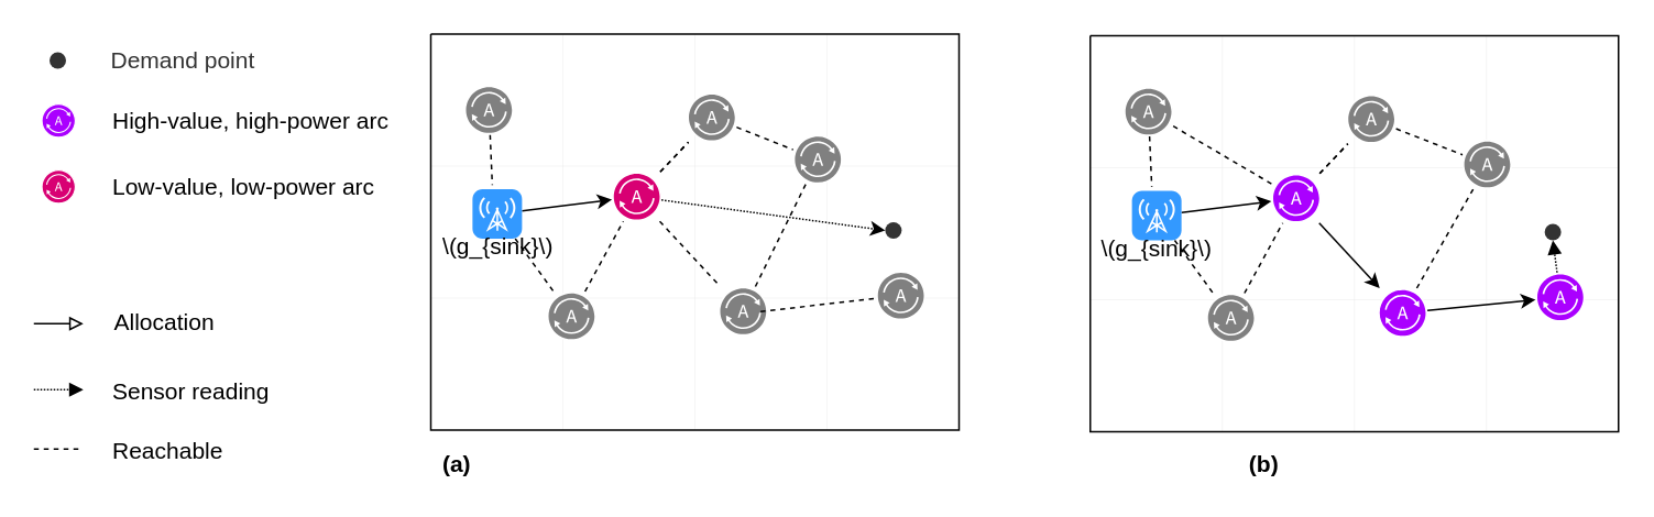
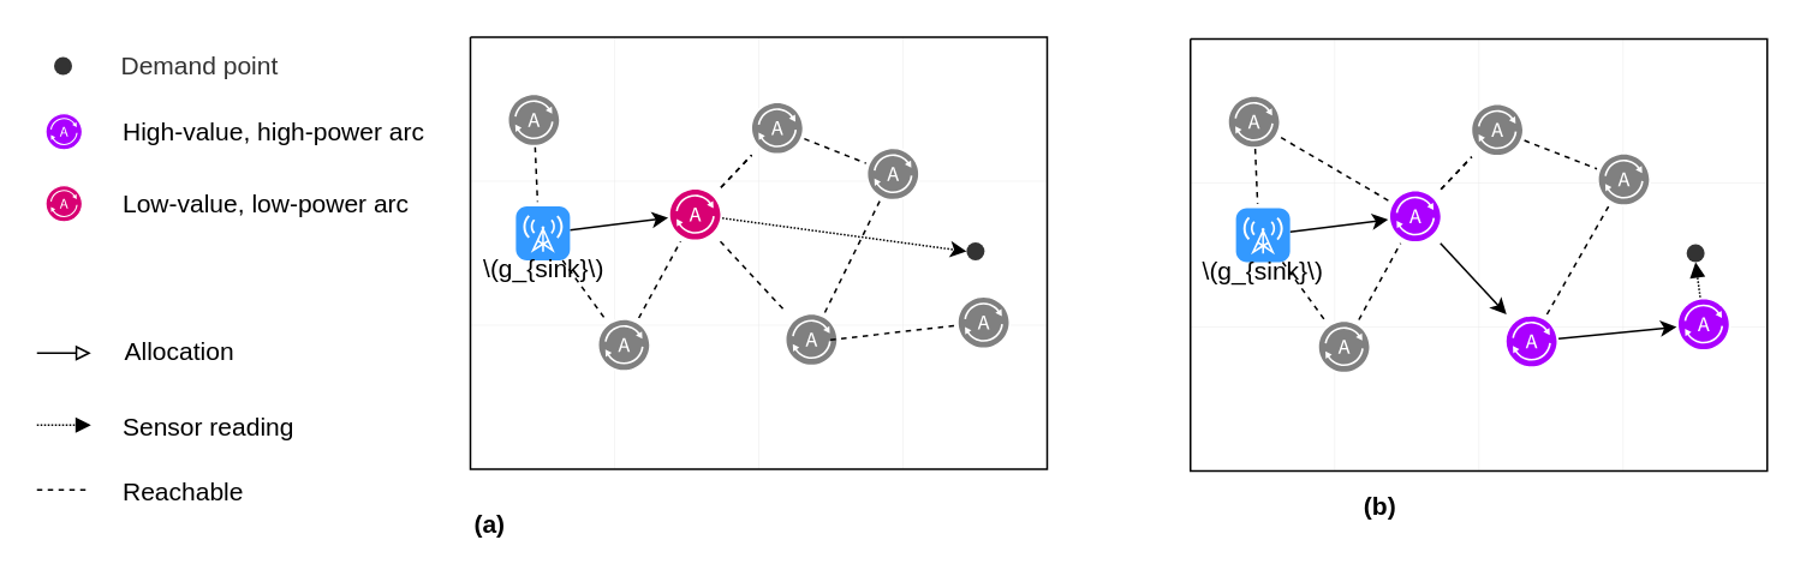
  <mxCell id="0" />
  <mxCell id="1" parent="0" />
  <mxCell id="2" value="" style="verticalLabelPosition=bottom;verticalAlign=top;html=1;shape=mxgraph.basic.patternFillRect;fillStyle=grid;step=80;fillStrokeWidth=0.2;fillStrokeColor=#dddddd;" vertex="1" parent="1"><mxGeometry x="660" y="21" width="320" height="240" as="geometry" /></mxCell>
  <mxCell id="3" value="&lt;font color=&quot;#000000&quot; style=&quot;font-size: 14px;&quot;&gt;High-value, high-power arc&lt;/font&gt;" style="pointerEvents=1;shadow=0;dashed=0;html=1;labelPosition=right;verticalLabelPosition=middle;verticalAlign=middle;align=left;outlineConnect=0;shape=mxgraph.veeam2.agent;labelBackgroundColor=none;fillColor=#aa00ff;spacingLeft=20;fontSize=14;strokeColor=#7700CC;fontColor=#ffffff;" parent="1" vertex="1"><mxGeometry x="24.5" y="62" width="21" height="21" as="geometry" /></mxCell>
  <mxCell id="4" value="&lt;font color=&quot;#000000&quot; style=&quot;font-size: 14px;&quot;&gt;Low-value, low-power arc&lt;/font&gt;" style="pointerEvents=1;shadow=0;dashed=0;html=1;labelPosition=right;verticalLabelPosition=middle;verticalAlign=middle;align=left;outlineConnect=0;shape=mxgraph.veeam2.agent;labelBackgroundColor=none;fillColor=#d80073;spacingLeft=20;fontSize=14;strokeColor=#A50040;fontColor=#ffffff;" parent="1" vertex="1"><mxGeometry x="24.5" y="102" width="21" height="21" as="geometry" /></mxCell>
  <mxCell id="5" value="Demand point" style="ellipse;html=1;aspect=fixed;dashed=1;labelBackgroundColor=none;fontColor=#333333;fillColor=#333333;strokeColor=none;labelPosition=right;verticalLabelPosition=middle;align=left;verticalAlign=middle;fontSize=14;textDirection=ltr;spacingLeft=25;" parent="1" vertex="1"><mxGeometry x="29.5" y="31" width="10" height="10" as="geometry" /></mxCell>
  <mxCell id="6" style="rounded=0;orthogonalLoop=1;jettySize=auto;html=1;endArrow=block;endFill=0;fontSize=14;" parent="1" edge="1"><mxGeometry relative="1" as="geometry"><mxPoint x="20" y="195.5" as="sourcePoint" /><mxPoint x="50" y="195.5" as="targetPoint" /></mxGeometry></mxCell>
  <mxCell id="7" value="Allocation" style="edgeLabel;html=1;align=left;verticalAlign=middle;resizable=0;points=[];fontSize=14;labelPosition=right;verticalLabelPosition=middle;spacingLeft=39;" parent="6" vertex="1" connectable="0"><mxGeometry x="-0.5" y="-1" relative="1" as="geometry"><mxPoint y="-2.5" as="offset" /></mxGeometry></mxCell>
  <mxCell id="8" style="rounded=0;orthogonalLoop=1;jettySize=auto;html=1;endArrow=block;endFill=1;fontSize=14;dashed=1;dashPattern=1 1;spacingLeft=39;" parent="1" edge="1"><mxGeometry relative="1" as="geometry"><mxPoint x="20" y="235.5" as="sourcePoint" /><mxPoint x="50" y="235.5" as="targetPoint" /></mxGeometry></mxCell>
  <mxCell id="9" value="Sensor reading" style="edgeLabel;html=1;align=left;verticalAlign=middle;resizable=0;points=[];fontSize=14;labelPosition=right;verticalLabelPosition=middle;spacingLeft=38;" parent="8" vertex="1" connectable="0"><mxGeometry x="-0.5" y="-1" relative="1" as="geometry"><mxPoint as="offset" /></mxGeometry></mxCell>
  <mxCell id="10" style="rounded=0;orthogonalLoop=1;jettySize=auto;html=1;" edge="1" parent="1" source="13" target="17"><mxGeometry relative="1" as="geometry" /></mxCell>
  <mxCell id="11" style="edgeStyle=none;rounded=0;orthogonalLoop=1;jettySize=auto;html=1;" edge="1" parent="1" source="17" target="27"><mxGeometry relative="1" as="geometry" /></mxCell>
  <mxCell id="12" style="edgeStyle=none;rounded=0;orthogonalLoop=1;jettySize=auto;html=1;dashed=1;endArrow=none;endFill=0;" edge="1" parent="1" source="13" target="24"><mxGeometry relative="1" as="geometry" /></mxCell>
  <mxCell id="13" value="&lt;span style=&quot;color: rgb(0 , 0 , 0) ; text-align: left&quot;&gt;\(g_{sink}\)&lt;/span&gt;" style="html=1;strokeWidth=1;shadow=0;dashed=0;shape=mxgraph.ios7.misc.broadcast;strokeColor=none;buttonText=;strokeColor2=#222222;fontColor=#222222;fontSize=14;verticalLabelPosition=bottom;verticalAlign=top;align=center;fillColor=#3399FF;spacingTop=-10;" vertex="1" parent="1"><mxGeometry x="685.25" y="115" width="30" height="30" as="geometry" /></mxCell>
  <mxCell id="14" style="rounded=0;orthogonalLoop=1;jettySize=auto;html=1;entryX=0.5;entryY=1;entryDx=0;entryDy=0;dashed=1;dashPattern=1 1;startArrow=none;startFill=0;sourcePerimeterSpacing=0;endArrow=block;endFill=1;endSize=6;targetPerimeterSpacing=0;fontSize=14;" edge="1" parent="1" source="19" target="18"><mxGeometry relative="1" as="geometry"><mxPoint x="1014.75" y="133.27" as="sourcePoint" /></mxGeometry></mxCell>
  <mxCell id="15" style="edgeStyle=none;rounded=0;orthogonalLoop=1;jettySize=auto;html=1;dashed=1;endArrow=none;endFill=0;" edge="1" parent="1" source="17" target="30"><mxGeometry relative="1" as="geometry" /></mxCell>
  <mxCell id="16" value="" style="edgeStyle=none;rounded=0;orthogonalLoop=1;jettySize=auto;html=1;dashed=1;endArrow=none;endFill=0;" edge="1" parent="1" source="17" target="30"><mxGeometry relative="1" as="geometry" /></mxCell>
  <mxCell id="17" value="" style="pointerEvents=1;shadow=0;dashed=0;html=1;labelPosition=center;verticalLabelPosition=bottom;verticalAlign=top;align=center;outlineConnect=0;shape=mxgraph.veeam2.agent;labelBackgroundColor=none;fillColor=#aa00ff;strokeColor=#7700CC;fontSize=14;fontColor=#ffffff;" vertex="1" parent="1"><mxGeometry x="769.75" y="104.5" width="30" height="30" as="geometry" /></mxCell>
  <mxCell id="18" value="" style="ellipse;html=1;aspect=fixed;dashed=1;labelBackgroundColor=none;fontColor=#333333;fillColor=#333333;strokeColor=none;labelPosition=center;verticalLabelPosition=middle;align=center;verticalAlign=middle;fontSize=14;whiteSpace=wrap;" vertex="1" parent="1"><mxGeometry x="935.25" y="135" width="10" height="10" as="geometry" /></mxCell>
  <mxCell id="19" value="" style="pointerEvents=1;shadow=0;dashed=0;html=1;labelPosition=center;verticalLabelPosition=bottom;verticalAlign=top;align=center;outlineConnect=0;shape=mxgraph.veeam2.agent;labelBackgroundColor=none;fillColor=#aa00ff;strokeColor=#7700CC;fontColor=#ffffff;fontSize=14;" vertex="1" parent="1"><mxGeometry x="929.75" y="164.5" width="30" height="30" as="geometry" /></mxCell>
  <mxCell id="20" style="rounded=0;orthogonalLoop=1;jettySize=auto;html=1;entryX=0.4;entryY=-0.083;entryDx=0;entryDy=0;entryPerimeter=0;dashed=1;endArrow=none;endFill=0;" edge="1" parent="1" source="22" target="13"><mxGeometry relative="1" as="geometry" /></mxCell>
  <mxCell id="21" style="edgeStyle=none;rounded=0;orthogonalLoop=1;jettySize=auto;html=1;dashed=1;endArrow=none;endFill=0;strokeColor=#000000;" edge="1" parent="1" source="22" target="17"><mxGeometry relative="1" as="geometry" /></mxCell>
  <mxCell id="22" value="" style="pointerEvents=1;shadow=0;dashed=0;html=1;labelPosition=center;verticalLabelPosition=bottom;verticalAlign=top;align=center;outlineConnect=0;shape=mxgraph.veeam2.agent;labelBackgroundColor=none;strokeColor=#006EAF;fontSize=14;fillColor=#808080;" vertex="1" parent="1"><mxGeometry x="680.25" y="52" width="30" height="30" as="geometry" /></mxCell>
  <mxCell id="23" style="edgeStyle=none;rounded=0;orthogonalLoop=1;jettySize=auto;html=1;dashed=1;endArrow=none;endFill=0;strokeColor=#000000;" edge="1" parent="1" source="24" target="17"><mxGeometry relative="1" as="geometry" /></mxCell>
  <mxCell id="24" value="" style="pointerEvents=1;shadow=0;dashed=0;html=1;labelPosition=center;verticalLabelPosition=bottom;verticalAlign=top;align=center;outlineConnect=0;shape=mxgraph.veeam2.agent;labelBackgroundColor=none;strokeColor=#006EAF;fontSize=14;fillColor=#808080;" vertex="1" parent="1"><mxGeometry x="730.25" y="177" width="30" height="30" as="geometry" /></mxCell>
  <mxCell id="25" style="edgeStyle=none;rounded=0;orthogonalLoop=1;jettySize=auto;html=1;" edge="1" parent="1" source="27" target="19"><mxGeometry relative="1" as="geometry" /></mxCell>
  <mxCell id="26" style="edgeStyle=none;rounded=0;orthogonalLoop=1;jettySize=auto;html=1;dashed=1;endArrow=none;endFill=0;" edge="1" parent="1" source="27" target="28"><mxGeometry relative="1" as="geometry" /></mxCell>
  <mxCell id="27" value="" style="pointerEvents=1;shadow=0;dashed=0;html=1;labelPosition=center;verticalLabelPosition=bottom;verticalAlign=top;align=center;outlineConnect=0;shape=mxgraph.veeam2.agent;labelBackgroundColor=none;fillColor=#aa00ff;strokeColor=#7700CC;fontSize=14;fontColor=#ffffff;" vertex="1" parent="1"><mxGeometry x="834.25" y="174" width="30" height="30" as="geometry" /></mxCell>
  <mxCell id="28" value="" style="pointerEvents=1;shadow=0;dashed=0;html=1;labelPosition=center;verticalLabelPosition=bottom;verticalAlign=top;align=center;outlineConnect=0;shape=mxgraph.veeam2.agent;labelBackgroundColor=none;strokeColor=#006EAF;fontColor=#ffffff;fontSize=14;fillColor=#808080;" vertex="1" parent="1"><mxGeometry x="885.5" y="84" width="30" height="30" as="geometry" /></mxCell>
  <mxCell id="29" style="edgeStyle=none;rounded=0;orthogonalLoop=1;jettySize=auto;html=1;dashed=1;endArrow=none;endFill=0;strokeColor=#000000;" edge="1" parent="1" source="30" target="28"><mxGeometry relative="1" as="geometry" /></mxCell>
  <mxCell id="30" value="" style="pointerEvents=1;shadow=0;dashed=0;html=1;labelPosition=center;verticalLabelPosition=bottom;verticalAlign=top;align=center;outlineConnect=0;shape=mxgraph.veeam2.agent;labelBackgroundColor=none;strokeColor=#006EAF;fontColor=#ffffff;fontSize=14;fillColor=#808080;" vertex="1" parent="1"><mxGeometry x="815.25" y="56.5" width="30" height="30" as="geometry" /></mxCell>
  <mxCell id="31" style="rounded=0;orthogonalLoop=1;jettySize=auto;html=1;endArrow=none;endFill=0;fontSize=14;dashed=1;spacingLeft=39;strokeColor=#000000;" edge="1" parent="1"><mxGeometry relative="1" as="geometry"><mxPoint x="20" y="271.5" as="sourcePoint" /><mxPoint x="50" y="271.5" as="targetPoint" /></mxGeometry></mxCell>
  <mxCell id="32" value="Reachable" style="edgeLabel;html=1;align=left;verticalAlign=middle;resizable=0;points=[];fontSize=14;labelPosition=right;verticalLabelPosition=middle;spacingLeft=38;" vertex="1" connectable="0" parent="31"><mxGeometry x="-0.5" y="-1" relative="1" as="geometry"><mxPoint as="offset" /></mxGeometry></mxCell>
  <mxCell id="33" value="" style="verticalLabelPosition=bottom;verticalAlign=top;html=1;shape=mxgraph.basic.patternFillRect;fillStyle=grid;step=80;fillStrokeWidth=0.2;fillStrokeColor=#dddddd;" vertex="1" parent="1"><mxGeometry x="260.5" y="20" width="320" height="240" as="geometry" /></mxCell>
  <mxCell id="34" style="rounded=0;orthogonalLoop=1;jettySize=auto;html=1;fontSize=14;" edge="1" parent="1" source="37" target="40"><mxGeometry relative="1" as="geometry" /></mxCell>
  <mxCell id="35" style="edgeStyle=none;rounded=0;orthogonalLoop=1;jettySize=auto;html=1;entryX=0;entryY=0.5;entryDx=0;entryDy=0;dashed=1;dashPattern=1 1;" edge="1" parent="1" source="40" target="41"><mxGeometry relative="1" as="geometry" /></mxCell>
  <mxCell id="36" style="edgeStyle=none;rounded=0;orthogonalLoop=1;jettySize=auto;html=1;dashed=1;endArrow=none;endFill=0;fontSize=14;" edge="1" parent="1" source="37" target="46"><mxGeometry relative="1" as="geometry" /></mxCell>
  <mxCell id="37" value="&lt;span style=&quot;color: rgb(0, 0, 0); text-align: left; font-size: 14px;&quot;&gt;\(g_{sink}\)&lt;/span&gt;" style="html=1;strokeWidth=1;shadow=0;dashed=0;shape=mxgraph.ios7.misc.broadcast;strokeColor=none;buttonText=;strokeColor2=#222222;fontColor=#222222;fontSize=14;verticalLabelPosition=bottom;verticalAlign=top;align=center;fillColor=#3399FF;spacingTop=-10;" vertex="1" parent="1"><mxGeometry x="285.75" y="114" width="30" height="30" as="geometry" /></mxCell>
  <mxCell id="38" style="edgeStyle=none;rounded=0;orthogonalLoop=1;jettySize=auto;html=1;dashed=1;endArrow=none;endFill=0;" edge="1" parent="1" source="40" target="51"><mxGeometry relative="1" as="geometry" /></mxCell>
  <mxCell id="39" value="" style="edgeStyle=none;rounded=0;orthogonalLoop=1;jettySize=auto;html=1;dashed=1;endArrow=none;endFill=0;" edge="1" parent="1" source="40" target="51"><mxGeometry relative="1" as="geometry" /></mxCell>
  <mxCell id="40" value="" style="pointerEvents=1;shadow=0;dashed=0;html=1;labelPosition=center;verticalLabelPosition=bottom;verticalAlign=top;align=center;outlineConnect=0;shape=mxgraph.veeam2.agent;labelBackgroundColor=none;fillColor=#d80073;strokeColor=#A50040;fontSize=14;fontColor=#ffffff;" vertex="1" parent="1"><mxGeometry x="370.25" y="103.5" width="30" height="30" as="geometry" /></mxCell>
  <mxCell id="41" value="" style="ellipse;html=1;aspect=fixed;dashed=1;labelBackgroundColor=none;fontColor=#333333;fillColor=#333333;strokeColor=none;labelPosition=center;verticalLabelPosition=middle;align=center;verticalAlign=middle;fontSize=14;whiteSpace=wrap;" vertex="1" parent="1"><mxGeometry x="535.75" y="134" width="10" height="10" as="geometry" /></mxCell>
  <mxCell id="42" value="" style="pointerEvents=1;shadow=0;dashed=0;html=1;labelPosition=center;verticalLabelPosition=bottom;verticalAlign=top;align=center;outlineConnect=0;shape=mxgraph.veeam2.agent;labelBackgroundColor=none;fillColor=#808080;strokeColor=#7700CC;fontColor=#ffffff;fontSize=14;" vertex="1" parent="1"><mxGeometry x="530.25" y="163.5" width="30" height="30" as="geometry" /></mxCell>
  <mxCell id="43" style="rounded=0;orthogonalLoop=1;jettySize=auto;html=1;entryX=0.4;entryY=-0.083;entryDx=0;entryDy=0;entryPerimeter=0;dashed=1;endArrow=none;endFill=0;fontSize=14;" edge="1" parent="1" source="44" target="37"><mxGeometry relative="1" as="geometry" /></mxCell>
  <mxCell id="44" value="" style="pointerEvents=1;shadow=0;dashed=0;html=1;labelPosition=center;verticalLabelPosition=bottom;verticalAlign=top;align=center;outlineConnect=0;shape=mxgraph.veeam2.agent;labelBackgroundColor=none;strokeColor=#006EAF;fontSize=14;fillColor=#808080;" vertex="1" parent="1"><mxGeometry x="280.75" y="51" width="30" height="30" as="geometry" /></mxCell>
  <mxCell id="45" style="edgeStyle=none;rounded=0;orthogonalLoop=1;jettySize=auto;html=1;dashed=1;endArrow=none;endFill=0;strokeColor=#000000;fontSize=14;" edge="1" parent="1" source="46" target="40"><mxGeometry relative="1" as="geometry" /></mxCell>
  <mxCell id="46" value="" style="pointerEvents=1;shadow=0;dashed=0;html=1;labelPosition=center;verticalLabelPosition=bottom;verticalAlign=top;align=center;outlineConnect=0;shape=mxgraph.veeam2.agent;labelBackgroundColor=none;strokeColor=#006EAF;fontSize=14;fillColor=#808080;" vertex="1" parent="1"><mxGeometry x="330.75" y="176" width="30" height="30" as="geometry" /></mxCell>
  <mxCell id="47" style="edgeStyle=none;rounded=0;orthogonalLoop=1;jettySize=auto;html=1;dashed=1;endArrow=none;endFill=0;" edge="1" parent="1" source="48" target="49"><mxGeometry relative="1" as="geometry" /></mxCell>
  <mxCell id="48" value="" style="pointerEvents=1;shadow=0;dashed=0;html=1;labelPosition=center;verticalLabelPosition=bottom;verticalAlign=top;align=center;outlineConnect=0;shape=mxgraph.veeam2.agent;labelBackgroundColor=none;fillColor=#808080;strokeColor=#7700CC;fontSize=14;fontColor=#ffffff;" vertex="1" parent="1"><mxGeometry x="434.75" y="173" width="30" height="30" as="geometry" /></mxCell>
  <mxCell id="49" value="" style="pointerEvents=1;shadow=0;dashed=0;html=1;labelPosition=center;verticalLabelPosition=bottom;verticalAlign=top;align=center;outlineConnect=0;shape=mxgraph.veeam2.agent;labelBackgroundColor=none;strokeColor=#006EAF;fontColor=#ffffff;fontSize=14;fillColor=#808080;" vertex="1" parent="1"><mxGeometry x="480" y="81" width="30" height="30" as="geometry" /></mxCell>
  <mxCell id="50" style="edgeStyle=none;rounded=0;orthogonalLoop=1;jettySize=auto;html=1;dashed=1;endArrow=none;endFill=0;strokeColor=#000000;" edge="1" parent="1" source="51" target="49"><mxGeometry relative="1" as="geometry" /></mxCell>
  <mxCell id="51" value="" style="pointerEvents=1;shadow=0;dashed=0;html=1;labelPosition=center;verticalLabelPosition=bottom;verticalAlign=top;align=center;outlineConnect=0;shape=mxgraph.veeam2.agent;labelBackgroundColor=none;strokeColor=#006EAF;fontColor=#ffffff;fontSize=14;fillColor=#808080;" vertex="1" parent="1"><mxGeometry x="415.75" y="55.5" width="30" height="30" as="geometry" /></mxCell>
  <mxCell id="52" style="edgeStyle=none;rounded=0;orthogonalLoop=1;jettySize=auto;html=1;dashed=1;endArrow=none;endFill=0;exitX=0.85;exitY=0.504;exitDx=0;exitDy=0;exitPerimeter=0;" edge="1" parent="1" source="48" target="42"><mxGeometry relative="1" as="geometry"><mxPoint x="467.128" y="183" as="sourcePoint" /><mxPoint x="497.622" y="121" as="targetPoint" /></mxGeometry></mxCell>
  <mxCell id="53" style="edgeStyle=none;rounded=0;orthogonalLoop=1;jettySize=auto;html=1;dashed=1;endArrow=none;endFill=0;" edge="1" parent="1" source="40" target="48"><mxGeometry relative="1" as="geometry"><mxPoint x="477.128" y="193" as="sourcePoint" /><mxPoint x="507.622" y="131" as="targetPoint" /></mxGeometry></mxCell>
- <mxCell id="54" value="&lt;b style=&quot;font-size: 14px&quot;&gt;(a)&lt;/b&gt;" style="text;html=1;align=center;verticalAlign=middle;resizable=0;points=[];autosize=1;fontSize=14;" vertex="1" parent="1"><mxGeometry x="260.5" y="271" width="30" height="20" as="geometry" /></mxCell>
+ <mxCell id="54" value="&lt;b style=&quot;font-size: 14px&quot;&gt;(a)&lt;/b&gt;" style="text;html=1;align=center;verticalAlign=middle;resizable=0;points=[];autosize=1;fontSize=14;" vertex="1" parent="1"><mxGeometry x="255.5" y="281" width="30" height="20" as="geometry" /></mxCell>
  <mxCell id="55" value="&lt;b style=&quot;font-size: 14px&quot;&gt;(b)&lt;/b&gt;" style="text;html=1;align=center;verticalAlign=middle;resizable=0;points=[];autosize=1;fontSize=14;" vertex="1" parent="1"><mxGeometry x="750" y="271" width="30" height="20" as="geometry" /></mxCell>
